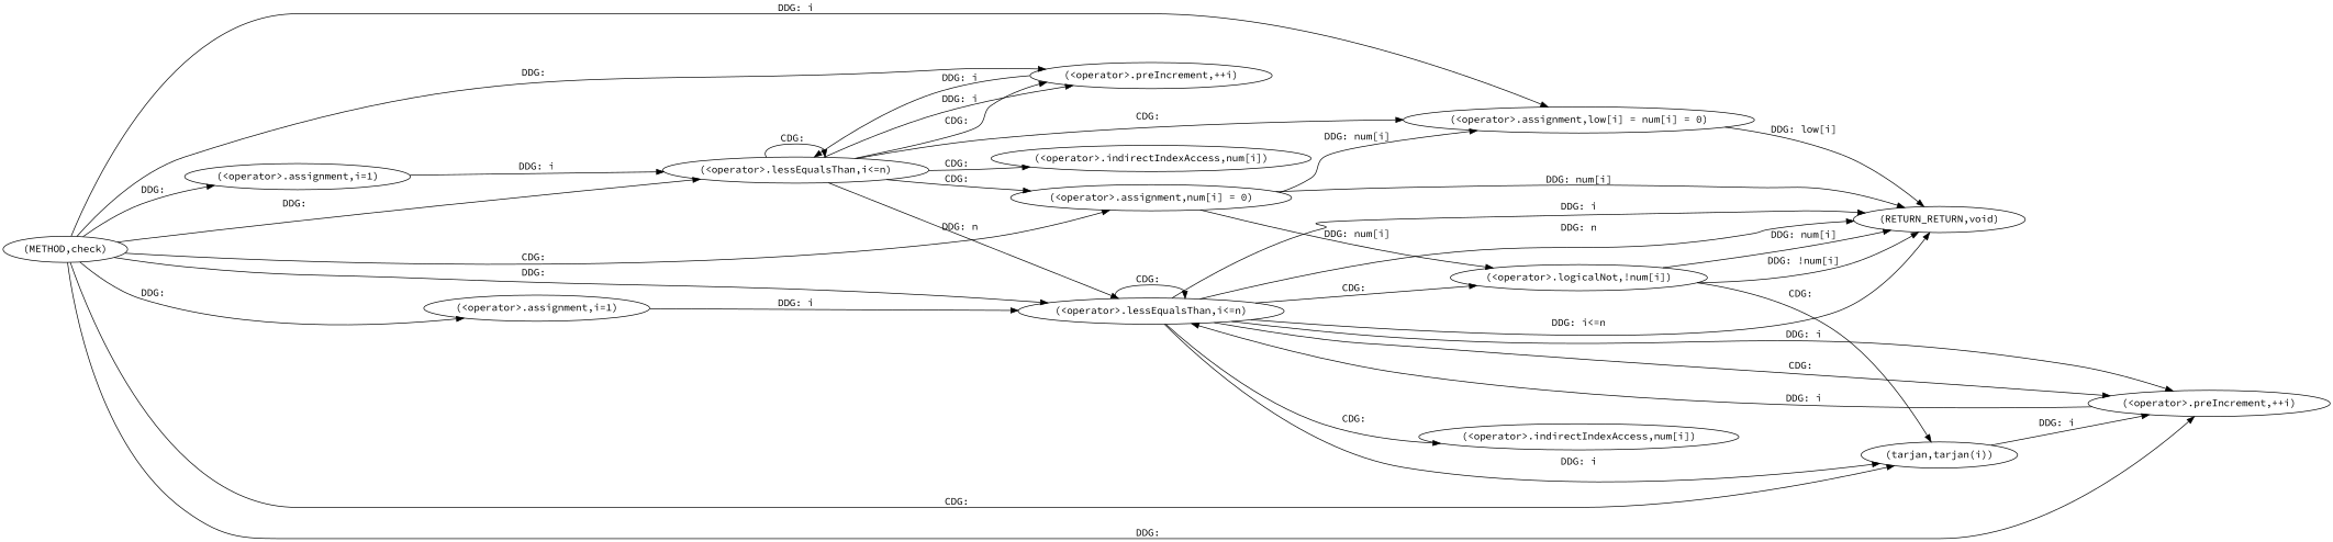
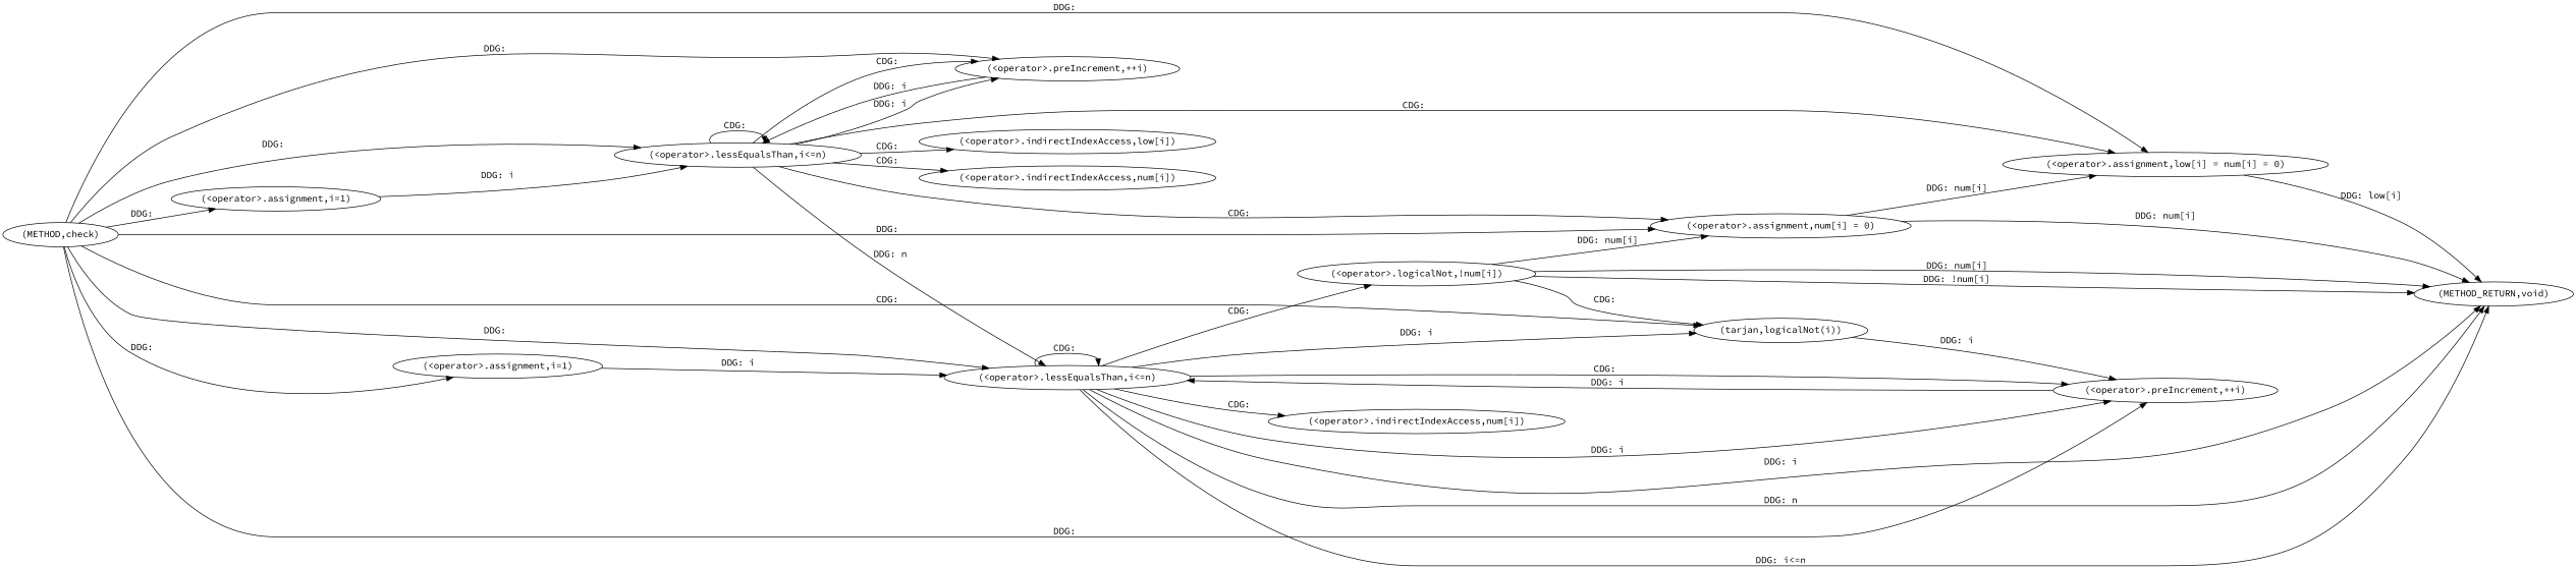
  digraph {
    fontname="Source Code Pro"
    rankdir=LR
    node [fontname="Source Code Pro"]
    edge [fontname="Source Code Pro"]
    n1 [label="(METHOD,check)"]
    n2 [label="(<operator>.assignment,i=1)"]
    n3 [label="(<operator>.lessEqualsThan,i<=n)"]
    n4 [label="(<operator>.preIncrement,++i)"]
    n5 [label="(<operator>.assignment,low[i] = num[i] = 0)"]
    n6 [label="(<operator>.assignment,i=1)"]
    n7 [label="(<operator>.lessEqualsThan,i<=n)"]
    n8 [label="(<operator>.preIncrement,++i)"]
    n9 [label="(<operator>.assignment,num[i] = 0)"]
-   n10 [label="(tarjan,tarjan(i))"]
+   n10 [label="(tarjan,logicalNot(i))"]
+   n11 [label="(<operator>.indirectIndexAccess,low[i])"]
    n12 [label="(<operator>.indirectIndexAccess,num[i])"]
-   n13 [label="(RETURN_RETURN,void)"]
+   n13 [label="(METHOD_RETURN,void)"]
    n14 [label="(<operator>.logicalNot,!num[i])"]
    n15 [label="(<operator>.indirectIndexAccess,num[i])"]
    n1 -> n2 [label="DDG: "]
    n1 -> n3 [label="DDG: "]
    n1 -> n4 [label="DDG: "]
-   n1 -> n5 [label="DDG: i"]
+   n1 -> n5 [label="DDG: "]
    n1 -> n6 [label="DDG: "]
    n1 -> n7 [label="DDG: "]
    n1 -> n8 [label="DDG: "]
-   n1 -> n9 [label="CDG: "]
+   n1 -> n9 [label="DDG: "]
    n1 -> n10 [label="CDG: "]
    n2 -> n3 [label="DDG: i"]
    n3 -> n3 [label="CDG: "]
    n3 -> n4 [label="DDG: i"]
    n3 -> n4 [label="CDG: "]
    n3 -> n5 [label="CDG: "]
    n3 -> n7 [label="DDG: n"]
    n3 -> n9 [label="CDG: "]
+   n3 -> n11 [label="CDG: "]
    n3 -> n12 [label="CDG: "]
    n4 -> n3 [label="DDG: i"]
    n5 -> n13 [label="DDG: low[i]"]
    n6 -> n7 [label="DDG: i"]
    n7 -> n7 [label="CDG: "]
    n7 -> n8 [label="DDG: i"]
    n7 -> n8 [label="CDG: "]
    n7 -> n10 [label="DDG: i"]
    n7 -> n13 [label="DDG: i"]
    n7 -> n13 [label="DDG: n"]
    n7 -> n13 [label="DDG: i<=n"]
    n7 -> n14 [label="CDG: "]
    n7 -> n15 [label="CDG: "]
    n8 -> n7 [label="DDG: i"]
    n9 -> n5 [label="DDG: num[i]"]
    n9 -> n13 [label="DDG: num[i]"]
-   n9 -> n14 [label="DDG: num[i]"]
+   n14 -> n9 [label="DDG: num[i]"]
    n10 -> n8 [label="DDG: i"]
    n14 -> n10 [label="CDG: "]
    n14 -> n13 [label="DDG: num[i]"]
    n14 -> n13 [label="DDG: !num[i]"]
  }
